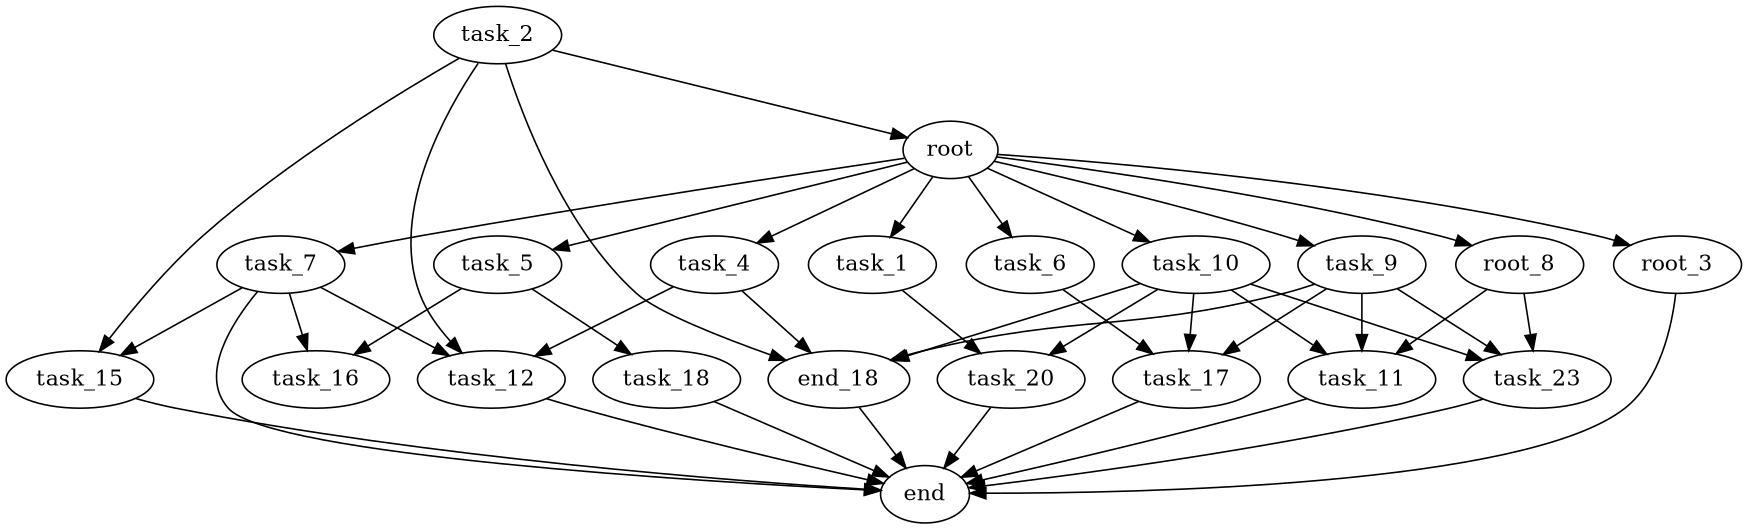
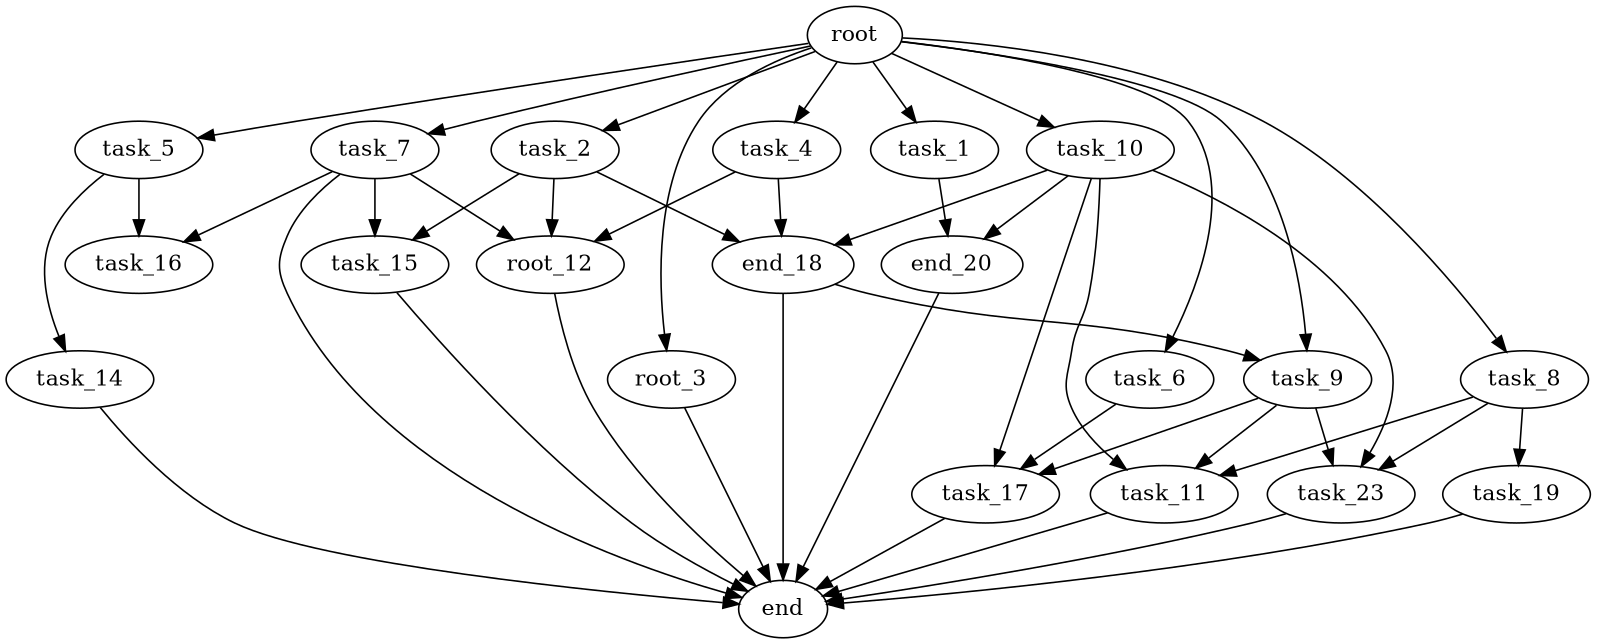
  digraph {
    root
    task_1
    task_2
    n4 [label=root_3]
    task_4
    task_5
    task_6
    task_7
-   task_8 [label=root_8]
+   task_8
    task_9
    task_10
-   task_20
-   task_12
+   task_20 [label=end_20]
+   task_12 [label=root_12]
    task_15
    n15 [label=end_18]
    end
-   task_14 [label=task_18]
+   task_14
    task_16
    task_17
    task_11
    n21 [label=task_23]
+   task_19
    root -> task_1
-   task_2 -> root
+   root -> task_2
    root -> n4
    root -> task_4
    root -> task_5
    root -> task_6
    root -> task_7
    root -> task_8
    root -> task_9
    root -> task_10
    task_1 -> task_20
    task_2 -> task_12
    task_2 -> task_15
    task_2 -> n15
    n4 -> end
    task_4 -> task_12
    task_4 -> n15
    task_5 -> task_14
    task_5 -> task_16
    task_6 -> task_17
    task_7 -> task_12
    task_7 -> task_15
    task_7 -> end
    task_7 -> task_16
    task_8 -> task_11
    task_8 -> n21
-   task_9 -> n15
+   task_8 -> task_19
+   n15 -> task_9
    task_9 -> task_17
    task_9 -> task_11
    task_9 -> n21
    task_10 -> task_20
    task_10 -> n15
    task_10 -> task_17
    task_10 -> task_11
    task_10 -> n21
    task_20 -> end
    task_12 -> end
    task_15 -> end
    n15 -> end
    task_14 -> end
    task_17 -> end
    task_11 -> end
    n21 -> end
+   task_19 -> end
  }
